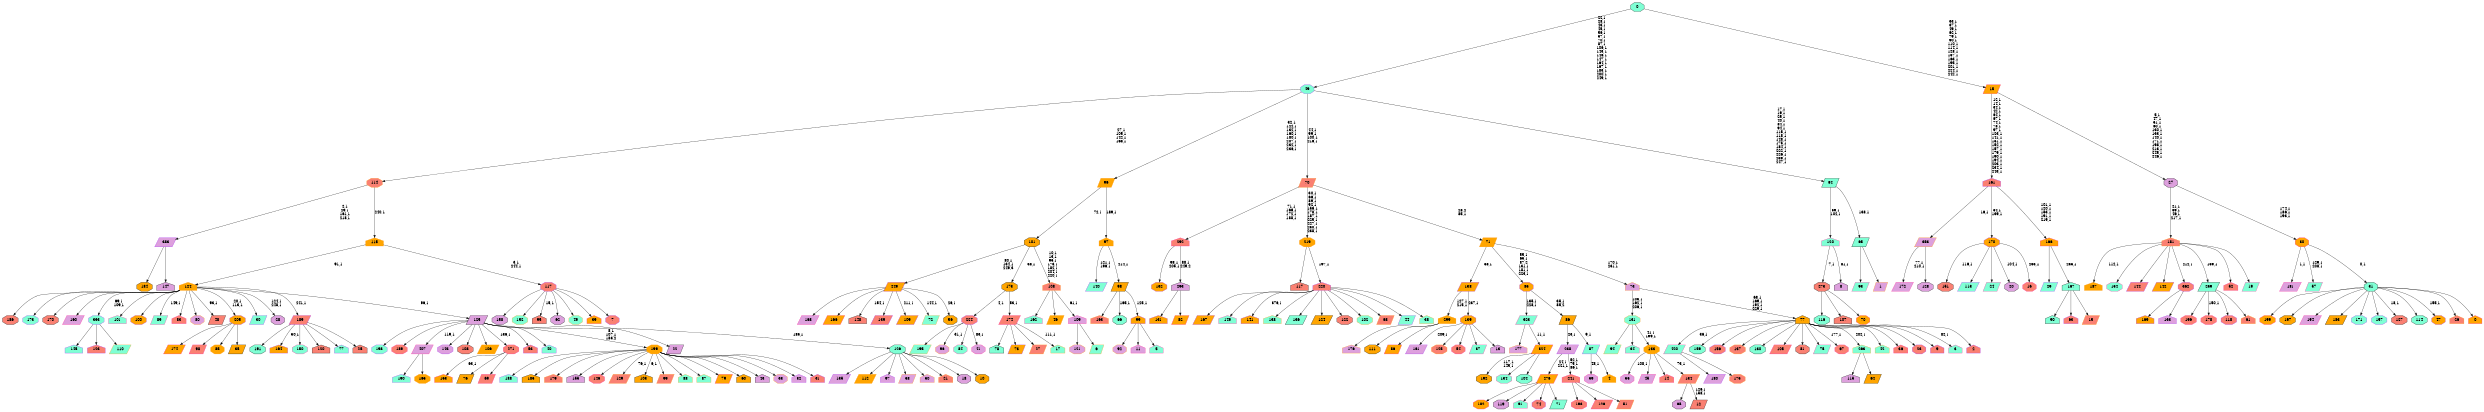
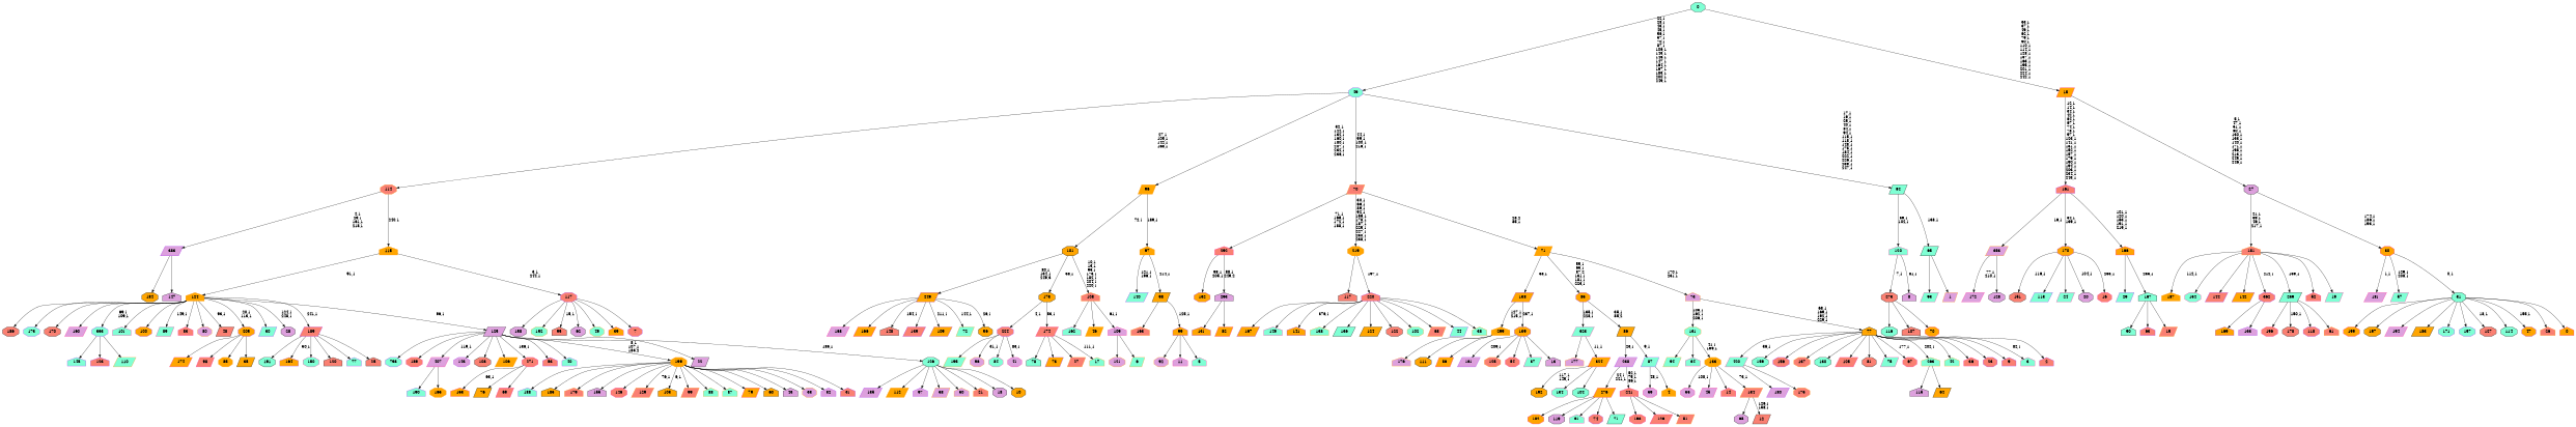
  digraph {
    node [color=black fillcolor=salmon shape=octagon style=filled]
    n1 [color=deeppink fillcolor=orange label=199]
-   n2 [color=purple fillcolor=aquamarine label=198]
+   n2 [color=purple fillcolor=aquamarine label=798]
    n3 [fillcolor=orange label=197]
    n4 [color=deeppink label=196]
    n5 [color=darkorange fillcolor=aquamarine label=195 shape=parallelogram]
    n6 [color=deeppink fillcolor=plum label=194 shape=parallelogram]
    n7 [color=deeppink label=193]
    n8 [fillcolor=orange label=192]
    n9 [fillcolor=aquamarine label=191]
    n10 [color=purple fillcolor=aquamarine label=190 shape=house]
    n11 [color=deeppink label=189]
    n12 [color=purple fillcolor=aquamarine label=188 shape=house]
    n13 [color=darkorange fillcolor=orange label=187 shape=house]
    n14 [label=186]
    n15 [fillcolor=orange label=185 shape=house]
    n16 [fillcolor=orange label=184]
    n17 [fillcolor=orange label=183 shape=parallelogram]
    n18 [color=deeppink fillcolor=orange label=182]
    n19 [color=deeppink fillcolor=plum label=181 shape=parallelogram]
    n20 [color=purple fillcolor=plum label=180 shape=parallelogram]
    n21 [color=darkorange label=179 shape=house]
-   n22 [color=deeppink label=178]
+   n22 [label=178]
    n23 [color=darkorange fillcolor=plum label=177 shape=house]
    n24 [color=darkorange fillcolor=plum label=176 shape=house]
    n25 [color=darkorange label=175]
    420 [color=deeppink fillcolor=aquamarine shape=parallelogram]
    n27 [color=deeppink fillcolor=orange label=174 shape=parallelogram]
    n28 [color=purple fillcolor=aquamarine label=173]
    n29 [color=deeppink fillcolor=plum label=172 shape=parallelogram]
    n30 [color=purple fillcolor=aquamarine label=171]
    n31 [label=170]
    n32 [color=purple fillcolor=orange label=169 shape=house]
    n33 [color=deeppink fillcolor=plum label=168 shape=parallelogram]
    n34 [color=purple fillcolor=orange label=167 shape=parallelogram]
    n35 [color=deeppink fillcolor=orange label=166 shape=parallelogram]
    n36 [color=darkorange fillcolor=orange label=165]
    407 [color=deeppink fillcolor=plum shape=parallelogram]
    n38 [color=purple fillcolor=orange label=164 shape=house]
    n39 [color=darkorange label=163 shape=house]
    n40 [color=deeppink fillcolor=aquamarine label=162 shape=house]
    n41 [color=purple fillcolor=plum label=161 shape=parallelogram]
    n42 [color=deeppink fillcolor=plum label=160 shape=parallelogram]
    n43 [fillcolor=aquamarine label=159]
    n44 [fillcolor=plum label=158]
    n45 [color=purple fillcolor=aquamarine label=157]
    n46 [color=purple label=156]
    n47 [fillcolor=plum label=155 shape=house]
    n48 [color=deeppink fillcolor=aquamarine label=154]
    n49 [color=deeppink fillcolor=orange label=153 shape=house]
    n50 [color=darkorange fillcolor=aquamarine label=152]
    n51 [label=151]
    n52 [color=deeppink fillcolor=aquamarine label=150]
    n53 [color=deeppink fillcolor=aquamarine label=149 shape=house]
    n54 [label=148 shape=house]
    n55 [fillcolor=plum label=147 shape=house]
    383 [color=purple fillcolor=plum shape=parallelogram]
    n57 [color=deeppink label=146]
    n58 [color=purple fillcolor=aquamarine label=145 shape=house]
    n59 [color=purple label=144 shape=parallelogram]
    n60 [color=purple fillcolor=plum label=143]
    n61 [color=purple fillcolor=orange label=142 shape=parallelogram]
    n62 [color=purple fillcolor=orange label=141 shape=house]
    n63 [color=purple fillcolor=aquamarine label=140 shape=parallelogram]
    n64 [color=purple label=139 shape=parallelogram]
    n65 [color=darkorange fillcolor=aquamarine label=138 shape=house]
    n66 [color=darkorange label=137]
    n67 [fillcolor=aquamarine label=136 shape=parallelogram]
    n68 [color=purple fillcolor=plum label=135 shape=parallelogram]
    n69 [color=deeppink fillcolor=aquamarine label=134]
    n70 [color=purple fillcolor=plum label=133 shape=house]
    362 [color=purple]
    n72 [color=purple fillcolor=orange label=132]
    n73 [color=purple fillcolor=orange label=131 shape=house]
    n74 [fillcolor=aquamarine label=130]
    n75 [color=darkorange label=129 shape=parallelogram]
    n76 [fillcolor=plum label=128]
    353 [color=darkorange fillcolor=plum shape=parallelogram]
    n78 [label=127]
    n79 [color=deeppink label=126 shape=parallelogram]
    n80 [color=darkorange label=125]
    n81 [fillcolor=orange label=124 shape=parallelogram]
    n82 [color=purple label=123 shape=house]
    n83 [label=122]
    n84 [color=darkorange fillcolor=plum label=121]
    n85 [label=120 shape=house]
    n86 [fillcolor=plum label=119]
    n87 [color=purple label=118]
    n88 [label=117 shape=house]
    n89 [fillcolor=aquamarine label=116]
    n90 [fillcolor=plum label=115 shape=house]
    n91 [fillcolor=aquamarine label=114]
    n92 [color=purple fillcolor=aquamarine label=113 shape=parallelogram]
    n93 [color=darkorange fillcolor=orange label=112 shape=parallelogram]
    n94 [fillcolor=orange label=111]
    n95 [color=darkorange fillcolor=aquamarine label=110 shape=parallelogram]
    333 [color=purple fillcolor=aquamarine]
    n97 [color=purple fillcolor=orange label=109 shape=parallelogram]
    n98 [label=108]
    n99 [label=107 shape=house]
    n100 [color=darkorange fillcolor=orange label=106 shape=parallelogram]
    n101 [color=deeppink label=105 shape=parallelogram]
    n102 [fillcolor=aquamarine label=104]
    324 [color=deeppink fillcolor=orange shape=parallelogram]
    323 [color=deeppink fillcolor=aquamarine shape=parallelogram]
    n105 [fillcolor=orange label=103 shape=house]
    n106 [color=darkorange fillcolor=aquamarine label=102]
    n107 [color=deeppink fillcolor=aquamarine label=101 shape=house]
    n108 [color=purple fillcolor=orange label=100]
    n109 [color=darkorange label=99 shape=parallelogram]
    n110 [color=deeppink label=98 shape=parallelogram]
    n111 [color=purple fillcolor=plum label=97 shape=house]
    n112 [color=darkorange fillcolor=plum label=96]
    n113 [label=95 shape=house]
    n114 [color=darkorange fillcolor=aquamarine label=94 shape=parallelogram]
    n115 [color=deeppink fillcolor=aquamarine label=93 shape=parallelogram]
    n116 [color=darkorange fillcolor=plum label=92]
    n117 [color=deeppink fillcolor=aquamarine label=91 shape=house]
    n118 [fillcolor=aquamarine label=90 shape=house]
    n119 [color=deeppink fillcolor=aquamarine label=89 shape=parallelogram]
    n120 [color=darkorange fillcolor=aquamarine label=88 shape=house]
    n121 [color=darkorange fillcolor=aquamarine label=87 shape=house]
    n122 [color=deeppink fillcolor=orange label=86 shape=parallelogram]
    299 [color=darkorange fillcolor=orange shape=house]
    n124 [color=darkorange fillcolor=orange label=85]
    n125 [color=deeppink fillcolor=aquamarine label=84]
    n126 [color=deeppink label=83 shape=house]
    n127 [color=deeppink fillcolor=orange label=82 shape=parallelogram]
    293 [fillcolor=plum shape=house]
    292 [color=deeppink shape=house]
    n130 [label=81]
    n131 [color=darkorange fillcolor=plum label=80]
    n132 [color=deeppink fillcolor=orange label=79 shape=parallelogram]
    n133 [fillcolor=aquamarine label=78 shape=house]
    n134 [color=purple fillcolor=aquamarine label=77 shape=house]
    n135 [fillcolor=orange label=76 shape=parallelogram]
    n136 [color=deeppink fillcolor=aquamarine label=75 shape=parallelogram]
    n137 [color=purple label=74]
    n138 [color=purple fillcolor=orange label=73 shape=parallelogram]
    n139 [color=darkorange fillcolor=aquamarine label=72 shape=parallelogram]
    n140 [fillcolor=aquamarine label=71 shape=parallelogram]
    276 [color=deeppink fillcolor=orange shape=parallelogram]
    n142 [color=deeppink fillcolor=orange label=70]
    273
    n144 [color=deeppink label=69 shape=parallelogram]
    271 [color=deeppink]
    n146 [color=darkorange label=68 shape=parallelogram]
    n147 [color=deeppink label=67]
-   n148 [fillcolor=aquamarine label=66]
    n149 [fillcolor=plum label=65]
    n150 [fillcolor=orange label=64 shape=parallelogram]
    263 [color=darkorange fillcolor=aquamarine shape=house]
    n152 [color=purple label=63 shape=house]
    n153 [fillcolor=plum label=62]
    n154 [color=darkorange label=61 shape=house]
    259 [fillcolor=aquamarine shape=parallelogram]
    n156 [fillcolor=orange label=60 shape=house]
    n157 [color=deeppink fillcolor=plum label=59]
    n158 [color=darkorange fillcolor=plum label=58 shape=parallelogram]
    n159 [color=deeppink fillcolor=aquamarine label=57 shape=parallelogram]
    n160 [fillcolor=orange label=56]
    249 [color=purple fillcolor=orange shape=parallelogram]
    n162 [color=deeppink fillcolor=plum label=55]
    n163 [color=deeppink label=54]
    n164 [color=purple label=53 shape=house]
    n165 [color=deeppink label=52 shape=house]
    n166 [color=darkorange label=51 shape=parallelogram]
    241 [color=deeppink shape=house]
    238 [color=purple fillcolor=plum shape=parallelogram]
    n169 [color=darkorange fillcolor=plum label=50 shape=house]
    n170 [color=darkorange fillcolor=aquamarine label=49]
    n171 [label=48 shape=parallelogram]
    n172 [color=purple fillcolor=orange label=47]
    n173 [color=darkorange fillcolor=orange label=46 shape=parallelogram]
    n174 [color=deeppink fillcolor=plum label=45 shape=parallelogram]
    n175 [color=purple fillcolor=aquamarine label=44 shape=parallelogram]
    n176 [fillcolor=plum label=43 shape=house]
    n177 [color=darkorange fillcolor=aquamarine label=42 shape=house]
    n178 [color=deeppink fillcolor=plum label=41]
    224 [color=purple]
    n180 [color=purple fillcolor=aquamarine label=40 shape=house]
    n181 [color=deeppink fillcolor=orange label=39 shape=house]
    n182 [color=darkorange fillcolor=aquamarine label=38 shape=house]
    220 [color=purple shape=house]
    219 [color=darkorange fillcolor=orange]
    n185 [color=deeppink fillcolor=aquamarine label=37 shape=parallelogram]
    n186 [color=deeppink label=36 shape=house]
    n187 [fillcolor=orange label=35 shape=parallelogram]
    205 [color=purple fillcolor=orange]
    n189 [color=deeppink fillcolor=aquamarine label=34 shape=house]
    n190 [color=darkorange fillcolor=plum label=33]
    n191 [color=purple fillcolor=plum label=32 shape=house]
    n192 [color=purple label=31 shape=house]
    199 [color=darkorange fillcolor=orange]
    n194 [color=purple fillcolor=aquamarine label=30 shape=parallelogram]
    n195 [color=purple fillcolor=aquamarine label=29 shape=parallelogram]
    n196 [fillcolor=plum label=28]
    n197 [color=darkorange label=27 shape=parallelogram]
    n198 [color=darkorange label=26 shape=house]
    n199 [label=25 shape=house]
    189 [color=purple shape=parallelogram]
    n201 [color=deeppink fillcolor=aquamarine label=24 shape=parallelogram]
    n202 [color=purple label=23]
    n203 [fillcolor=plum label=22 shape=parallelogram]
    n204 [color=darkorange label=21 shape=house]
    n205 [fillcolor=plum label=20]
    n206 [color=deeppink fillcolor=aquamarine label=19 shape=parallelogram]
    181 [color=darkorange shape=house]
    n208 [fillcolor=plum label=18]
    n209 [color=darkorange fillcolor=aquamarine label=17 shape=house]
    174 [color=deeppink shape=parallelogram]
    173 [fillcolor=orange]
    n212 [color=deeppink label=16]
    170 [color=purple fillcolor=orange]
    n214 [color=darkorange label=15 shape=parallelogram]
    167 [fillcolor=aquamarine shape=house]
    166 [color=deeppink fillcolor=orange shape=house]
    161 [color=purple shape=house]
    n218 [color=deeppink label=14 shape=house]
    n219 [fillcolor=plum label=13 shape=house]
    139 [color=purple fillcolor=orange]
    138 [color=purple fillcolor=orange shape=parallelogram]
    n222 [label=12 shape=parallelogram]
    134 [color=darkorange shape=parallelogram]
    133 [color=darkorange fillcolor=orange]
    131 [color=darkorange fillcolor=aquamarine]
    n226 [color=deeppink fillcolor=plum label=11 shape=house]
    n227 [fillcolor=orange label=10]
    126 [fillcolor=aquamarine]
    125 [fillcolor=plum shape=parallelogram]
    124 [color=darkorange fillcolor=orange shape=house]
    n231 [color=purple label=9 shape=house]
    n232 [fillcolor=plum label=8 shape=house]
    120 [color=deeppink fillcolor=aquamarine shape=house]
    n234 [color=purple label=7]
    117 [color=purple]
    115 [color=darkorange fillcolor=orange shape=house]
    114 [color=darkorange]
    n238 [color=darkorange fillcolor=aquamarine label=6 shape=parallelogram]
    109 [color=deeppink fillcolor=plum shape=house]
    108 [color=darkorange shape=house]
    101 [fillcolor=orange]
    n242 [color=deeppink fillcolor=aquamarine label=5 shape=house]
    99 [color=purple fillcolor=orange shape=house]
    98 [fillcolor=orange shape=parallelogram]
    97 [color=darkorange fillcolor=orange shape=house]
    96 [color=darkorange fillcolor=orange shape=parallelogram]
    n247 [color=darkorange fillcolor=orange label=4 shape=house]
    87 [color=purple fillcolor=aquamarine shape=parallelogram]
    86 [fillcolor=orange shape=parallelogram]
    85 [color=purple fillcolor=orange]
    n251 [color=deeppink fillcolor=aquamarine label=3 shape=house]
    n252 [color=purple label=2 shape=house]
    77 [fillcolor=orange shape=house]
    73 [color=darkorange fillcolor=plum shape=house]
    71 [color=darkorange fillcolor=orange shape=parallelogram]
    70 [color=darkorange shape=parallelogram]
    n257 [color=darkorange fillcolor=plum label=1 shape=parallelogram]
    65 [fillcolor=aquamarine shape=parallelogram]
    64 [fillcolor=aquamarine shape=parallelogram]
    49 [color=purple fillcolor=aquamarine]
    n261 [color=deeppink fillcolor=orange label=0 shape=house]
    31 [fillcolor=aquamarine]
    30 [color=deeppink fillcolor=orange]
    27 [fillcolor=plum]
    15 [color=deeppink fillcolor=orange shape=parallelogram]
    0 [fillcolor=aquamarine]
    420 -> n20
    420 -> n25
    407 -> n10
    407 -> n36
    383 -> n16
    383 -> n55
    362 -> n32
    362 -> n70
    353 -> n29 [label="77,1\n210,1"]
    353 -> n76
    333 -> n58
    333 -> n82
    333 -> n95
    324 -> n8 [label="117,1\n145,1"]
    324 -> n69
    324 -> n102
    323 -> n23
    323 -> 324 [label="11,1"]
    299 -> n24
    299 -> n94
    299 -> n122
    293 -> n73
    293 -> n127
    292 -> n72 [label="98,1\n205,1"]
    292 -> 293 [label="88,1\n249,2"]
    276 -> n18
    276 -> n86
    276 -> n117
    276 -> n137
    276 -> n140
    273 -> n89
    273 -> n99
    273 -> n142
    271 -> n49 [label="63,1"]
    271 -> n135
    271 -> n144
    263 -> n90
    263 -> n150
    259 -> n4
    259 -> n22 [label="150,1"]
    259 -> n87
    259 -> n154
    249 -> n33
    249 -> n35
    249 -> n54 [label="154,1"]
    249 -> n64
    249 -> n97 [label="211,1"]
    249 -> n139 [label="144,1"]
    249 -> n160 [label="26,1"]
    241 -> n7
    241 -> n79
    241 -> n166
    238 -> 276 [label="24,1\n221,1"]
    238 -> 241 [label="52,1\n75,1\n86,1"]
    224 -> n5
    224 -> n112 [label="31,1"]
    224 -> n125
    224 -> n178 [label="83,1"]
    220 -> n34
    220 -> n53
    220 -> n62 [label="376,1"]
    220 -> n65
    220 -> n67
    220 -> n81
    220 -> n83
    220 -> n106
    220 -> n146
    220 -> n175
    220 -> n182
    219 -> n88
    219 -> 220 [label="197,1"]
    205 -> n27
    205 -> n110
    205 -> n124
    205 -> n187
    199 -> n12
    199 -> n15
    199 -> n21
    199 -> n47
    199 -> n57
    199 -> n75 [label="76,1"]
    199 -> n105 [label="6,1"]
    199 -> n109
    199 -> n120
    199 -> n121
    199 -> n132
    199 -> n156
    199 -> n176
    199 -> n190
    199 -> n191
    199 -> n192
    189 -> n9
    189 -> n38 [label="50,1"]
    189 -> n52
    189 -> n85
    189 -> n134
    189 -> n199
    181 -> n13 [label="112,1"]
    181 -> n48
    181 -> n59
    181 -> n61
    181 -> 362 [label="212,1"]
    181 -> 259 [label="159,1"]
    181 -> n165
    181 -> n206
    174 -> n133
    174 -> n138
    174 -> n197
    174 -> n209 [label="111,1"]
    173 -> 224 [label="4,1"]
    173 -> 174 [label="53,1"]
    170 -> n51 [label="116,1"]
    170 -> n92
    170 -> n201
    170 -> n205 [label="104,1"]
    170 -> n212 [label="233,1"]
    167 -> n118
    167 -> n152
    167 -> n214
    166 -> n195
    166 -> 167 [label="235,1"]
    161 -> 353 [label="16,1"]
    161 -> 170 [label="54,1\n139,1"]
    161 -> 166 [label="101,1\n120,1\n153,1\n191,1\n219,1"]
    139 -> n41 [label="209,1"]
    139 -> n80
    139 -> n163
    139 -> n185
    139 -> n219
    138 -> 299 [label="127,1\n215,1"]
    138 -> 139 [label="237,1"]
    134 -> n149
    134 -> n222 [label="126,1\n158,1"]
    133 -> n162 [label="108,1"]
    133 -> n174
    133 -> n218
    133 -> 134 [label="73,1"]
    131 -> n114
    131 -> n189
    131 -> 133 [label="41,1\n199,1"]
    126 -> n68
    126 -> n93
    126 -> n111
    126 -> n158
    126 -> n169
    126 -> n204
    126 -> n208
    126 -> n227
    125 -> n2
    125 -> n11
    125 -> 407 [label="119,1"]
    125 -> n60
    125 -> n98
    125 -> n100
    125 -> 271 [label="136,1"]
    125 -> n164
    125 -> n180
    125 -> 199 [label="8,1\n107,1\n183,2"]
    125 -> n203
    125 -> 126 [label="185,1"]
    124 -> n14
    124 -> n28
    124 -> n31
    124 -> n42
    124 -> 333 [label="69,1\n109,1"]
    124 -> n107
    124 -> n108
    124 -> n119 [label="149,1"]
    124 -> n126
    124 -> n131
    124 -> n171 [label="93,1"]
    124 -> 205 [label="20,1\n113,1"]
    124 -> n194
    124 -> n196 [label="124,1\n248,1"]
    124 -> 189 [label="241,1"]
    124 -> 125 [label="96,1"]
    120 -> 273 [label="7,1"]
    120 -> n232 [label="81,1"]
    117 -> n44
    117 -> n50
    117 -> n113 [label="15,1"]
    117 -> n153
    117 -> n170
    117 -> n181
    117 -> n234
    115 -> 124 [label="91,1"]
    115 -> 117 [label="3,1\n244,1"]
    114 -> 383 [label="2,1\n29,1\n161,1\n218,1"]
    114 -> 115 [label="240,1"]
    109 -> n84
    109 -> n238
    108 -> n40
    108 -> n173
    108 -> 109 [label="61,1"]
    101 -> 249 [label="80,1\n134,1\n249,3"]
    101 -> 173 [label="38,1"]
    101 -> 108 [label="10,1\n13,1\n95,1\n173,1\n182,1\n204,1\n220,1"]
    99 -> n116
    99 -> n226
    99 -> n242
    98 -> n39
-   98 -> n148 [label="165,1"]
    98 -> 99 [label="125,1"]
    97 -> n63 [label="121,1\n196,1"]
    97 -> 98 [label="214,1"]
    96 -> 101 [label="72,1"]
    96 -> 97 [label="189,1"]
    87 -> n157 [label="48,1"]
    87 -> n247
    86 -> 238 [label="23,1"]
    86 -> 87 [label="9,1"]
    85 -> 323 [label="135,1\n228,1"]
    85 -> 86 [label="35,1\n85,2"]
    77 -> 420 [label="36,1"]
    77 -> n43
    77 -> n46
    77 -> n66
    77 -> n74
    77 -> n101
    77 -> n130
    77 -> n136
    77 -> n147 [label="177,1"]
    77 -> 263 [label="202,1"]
    77 -> n177
    77 -> n186
    77 -> n202
    77 -> n231
    77 -> n251 [label="82,1"]
    77 -> n252
    73 -> 131 [label="103,1\n162,1\n206,1"]
    73 -> 77 [label="68,1\n169,1\n192,1\n229,1"]
    71 -> 138 [label="58,1"]
    71 -> 85 [label="55,1\n65,1\n87,2\n131,1\n181,1\n223,1"]
    71 -> 73 [label="170,1\n231,1"]
    70 -> 292 [label="71,1\n166,1\n172,1\n188,1"]
    70 -> 219 [label="30,1\n66,1\n89,1\n92,1\n156,1\n178,1\n187,1\n225,1\n227,1\n230,1\n238,1"]
    70 -> 71 [label="28,2\n85,1"]
    65 -> n115
    65 -> n257
    64 -> 120 [label="59,1\n102,1"]
    64 -> 65 [label="138,1"]
    49 -> 114 [label="27,1\n105,1\n142,1\n168,1"]
    49 -> 96 [label="32,1\n122,1\n132,1\n160,1\n180,1\n207,1\n232,1\n236,1"]
    49 -> 70 [label="44,1\n99,1\n100,1\n216,1"]
    49 -> 64 [label="17,1\n19,1\n25,1\n40,1\n84,1\n94,1\n115,1\n118,1\n148,1\n175,1\n184,1\n222,1\n226,1\n239,1\n247,1"]
    31 -> n1
    31 -> n3
    31 -> n6
    31 -> n17
    31 -> n30
    31 -> n45
    31 -> n78 [label="18,1"]
    31 -> n91
    31 -> n172 [label="155,1"]
    31 -> n198
    31 -> n261
    30 -> n19 [label="1,1"]
    30 -> n159 [label="129,1\n208,1"]
    30 -> 31 [label="0,1"]
    27 -> 181 [label="21,1\n39,1\n46,1\n217,1"]
    27 -> 30 [label="174,1\n186,1\n193,1"]
    15 -> 161 [label="12,1\n14,1\n34,1\n42,1\n64,1\n67,1\n74,1\n78,1\n97,1\n123,1\n141,1\n151,1\n152,1\n157,1\n179,1\n190,1\n194,1\n203,1\n234,1\n243,1"]
    15 -> 27 [label="5,1\n47,1\n51,1\n60,1\n130,1\n133,1\n140,1\n171,1\n198,1\n213,1\n245,1\n246,1"]
    0 -> 49 [label="22,1\n28,1\n43,1\n45,1\n56,1\n57,1\n70,1\n87,1\n106,1\n143,1\n146,1\n147,1\n164,1\n167,1\n183,1\n200,1\n249,1"]
    0 -> 15 [label="33,1\n37,1\n49,1\n62,1\n79,1\n90,1\n110,1\n114,1\n128,1\n137,1\n163,1\n195,1\n201,1\n224,1\n242,1"]
  }
